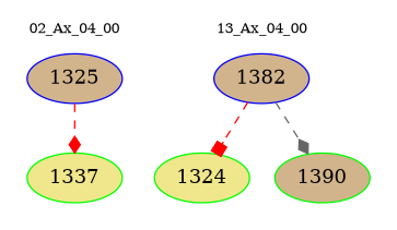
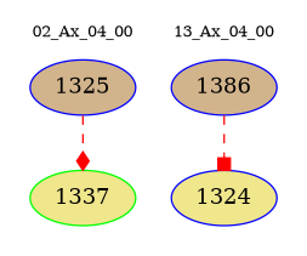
  digraph {
    node [color=blue fillcolor=tan style=filled]
    edge [arrowhead=diamond color=red style=dashed]
    n1 [label=1325]
    n2 [color=green fillcolor=khaki label=1337]
-   n3 [label=1382]
-   n4 [color=green fillcolor=khaki label=1324]
-   n5 [color=green label=1390]
+   n3 [label=1386]
+   n4 [fillcolor=khaki label=1324]
    subgraph cluster_1 {
      color=white
      fontsize=10
      label="02_Ax_04_00"
      n1
      n2
    }
    subgraph cluster_2 {
      color=white
      fontsize=10
      label="13_Ax_04_00"
      n3
      n4
-     n5
    }
    n1 -> n2
    n3 -> n4 [arrowhead=box]
-   n3 -> n5 [color=gray40]
  }
